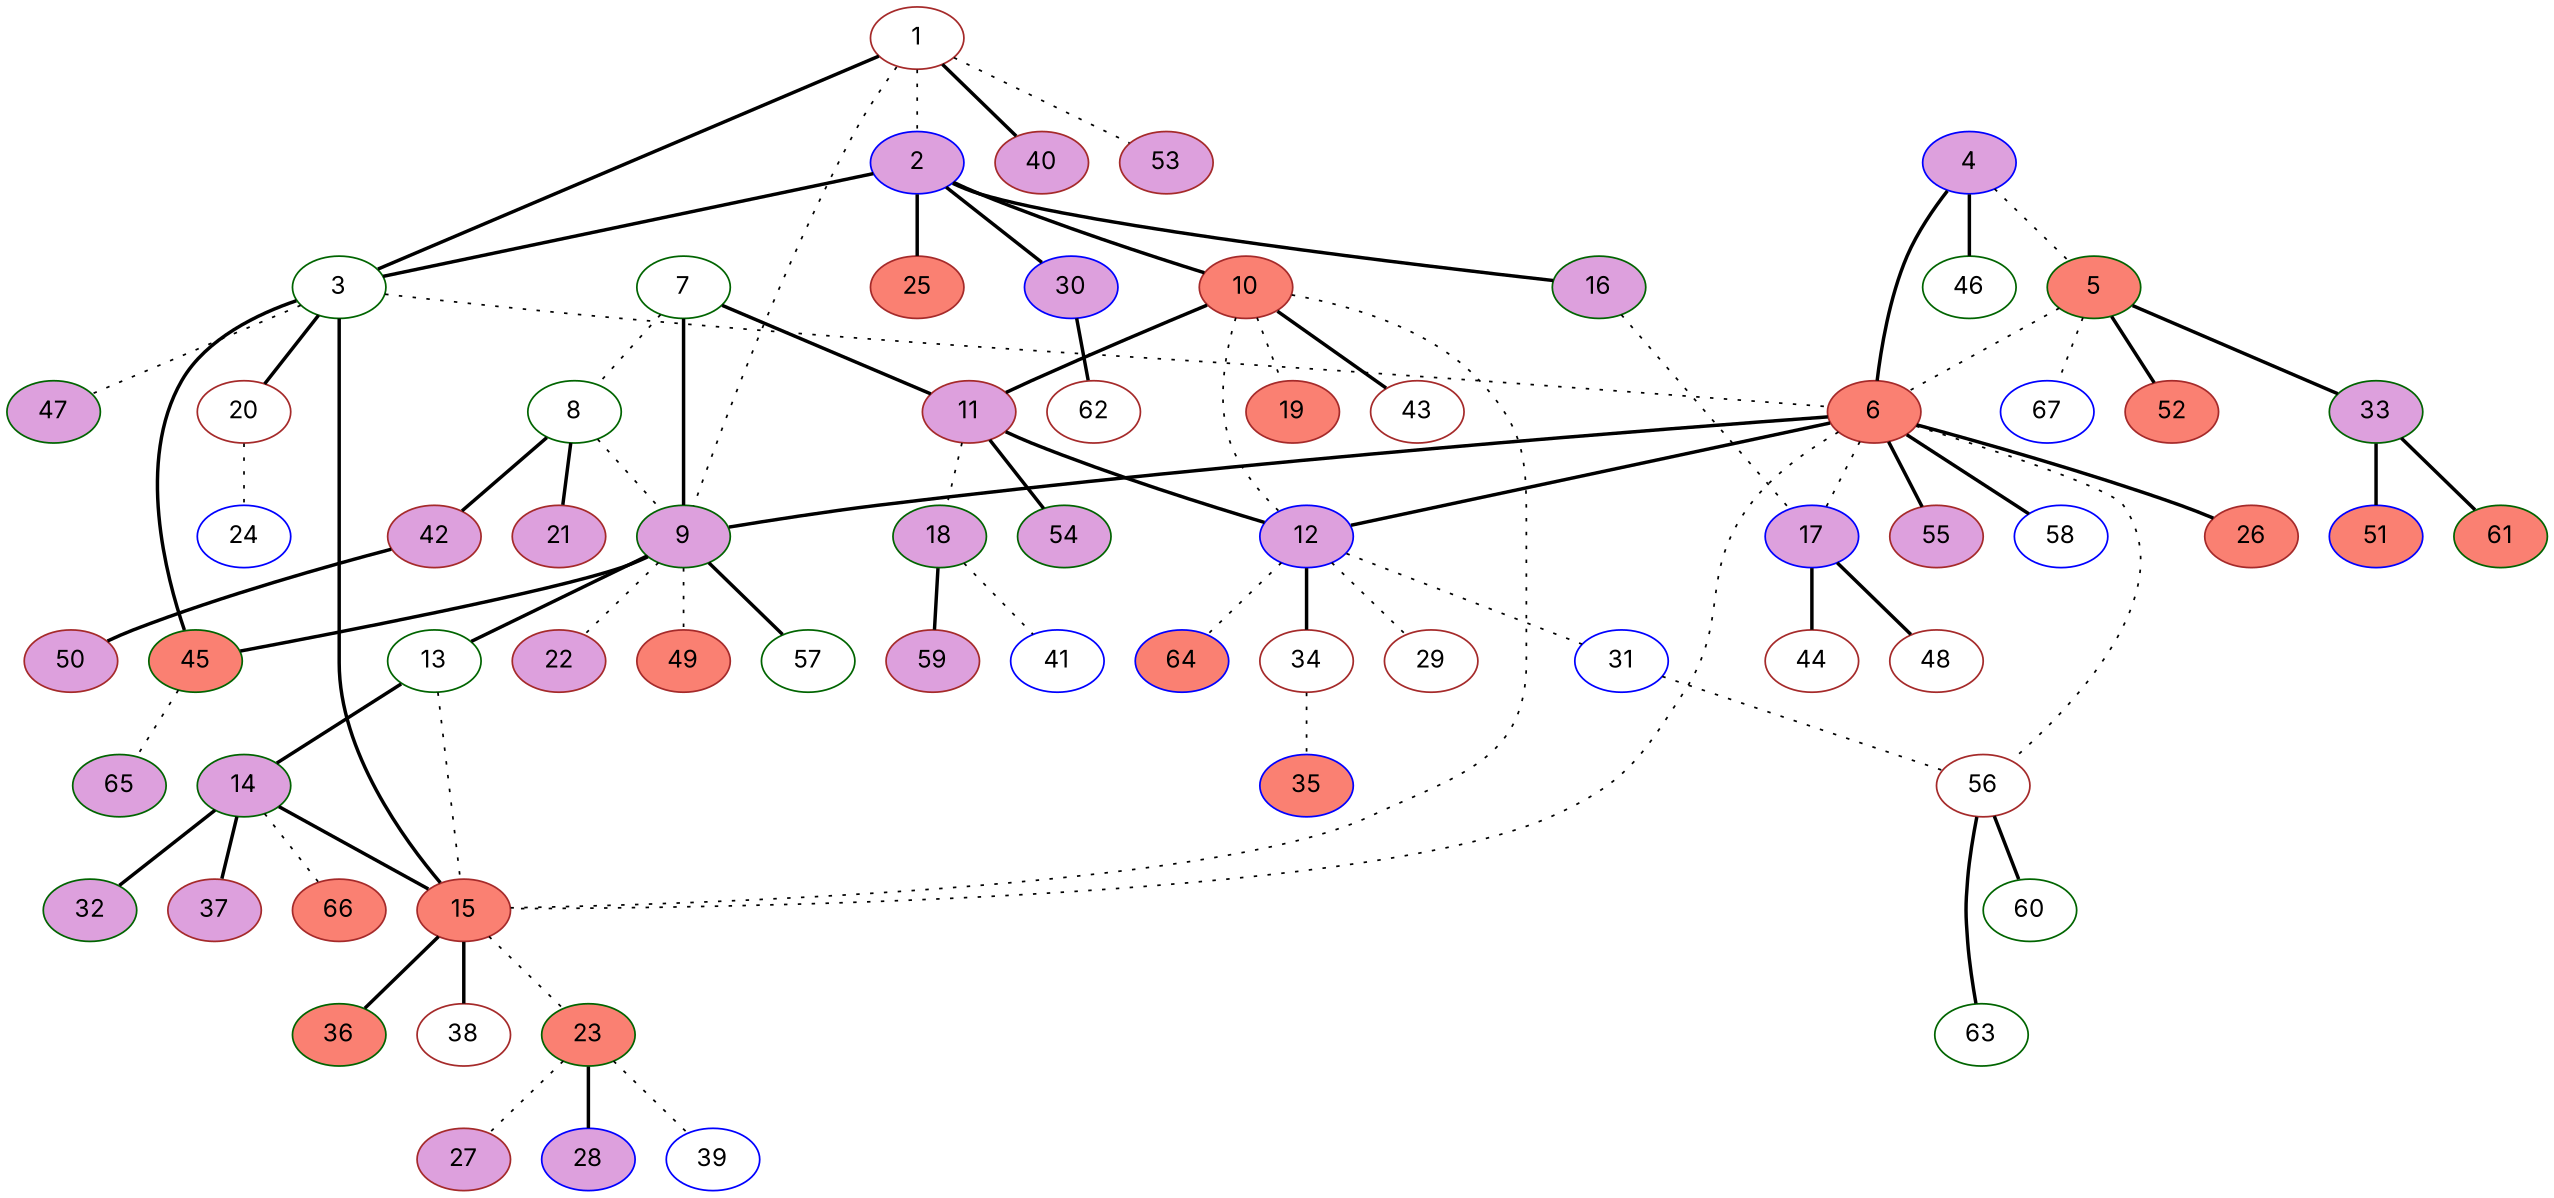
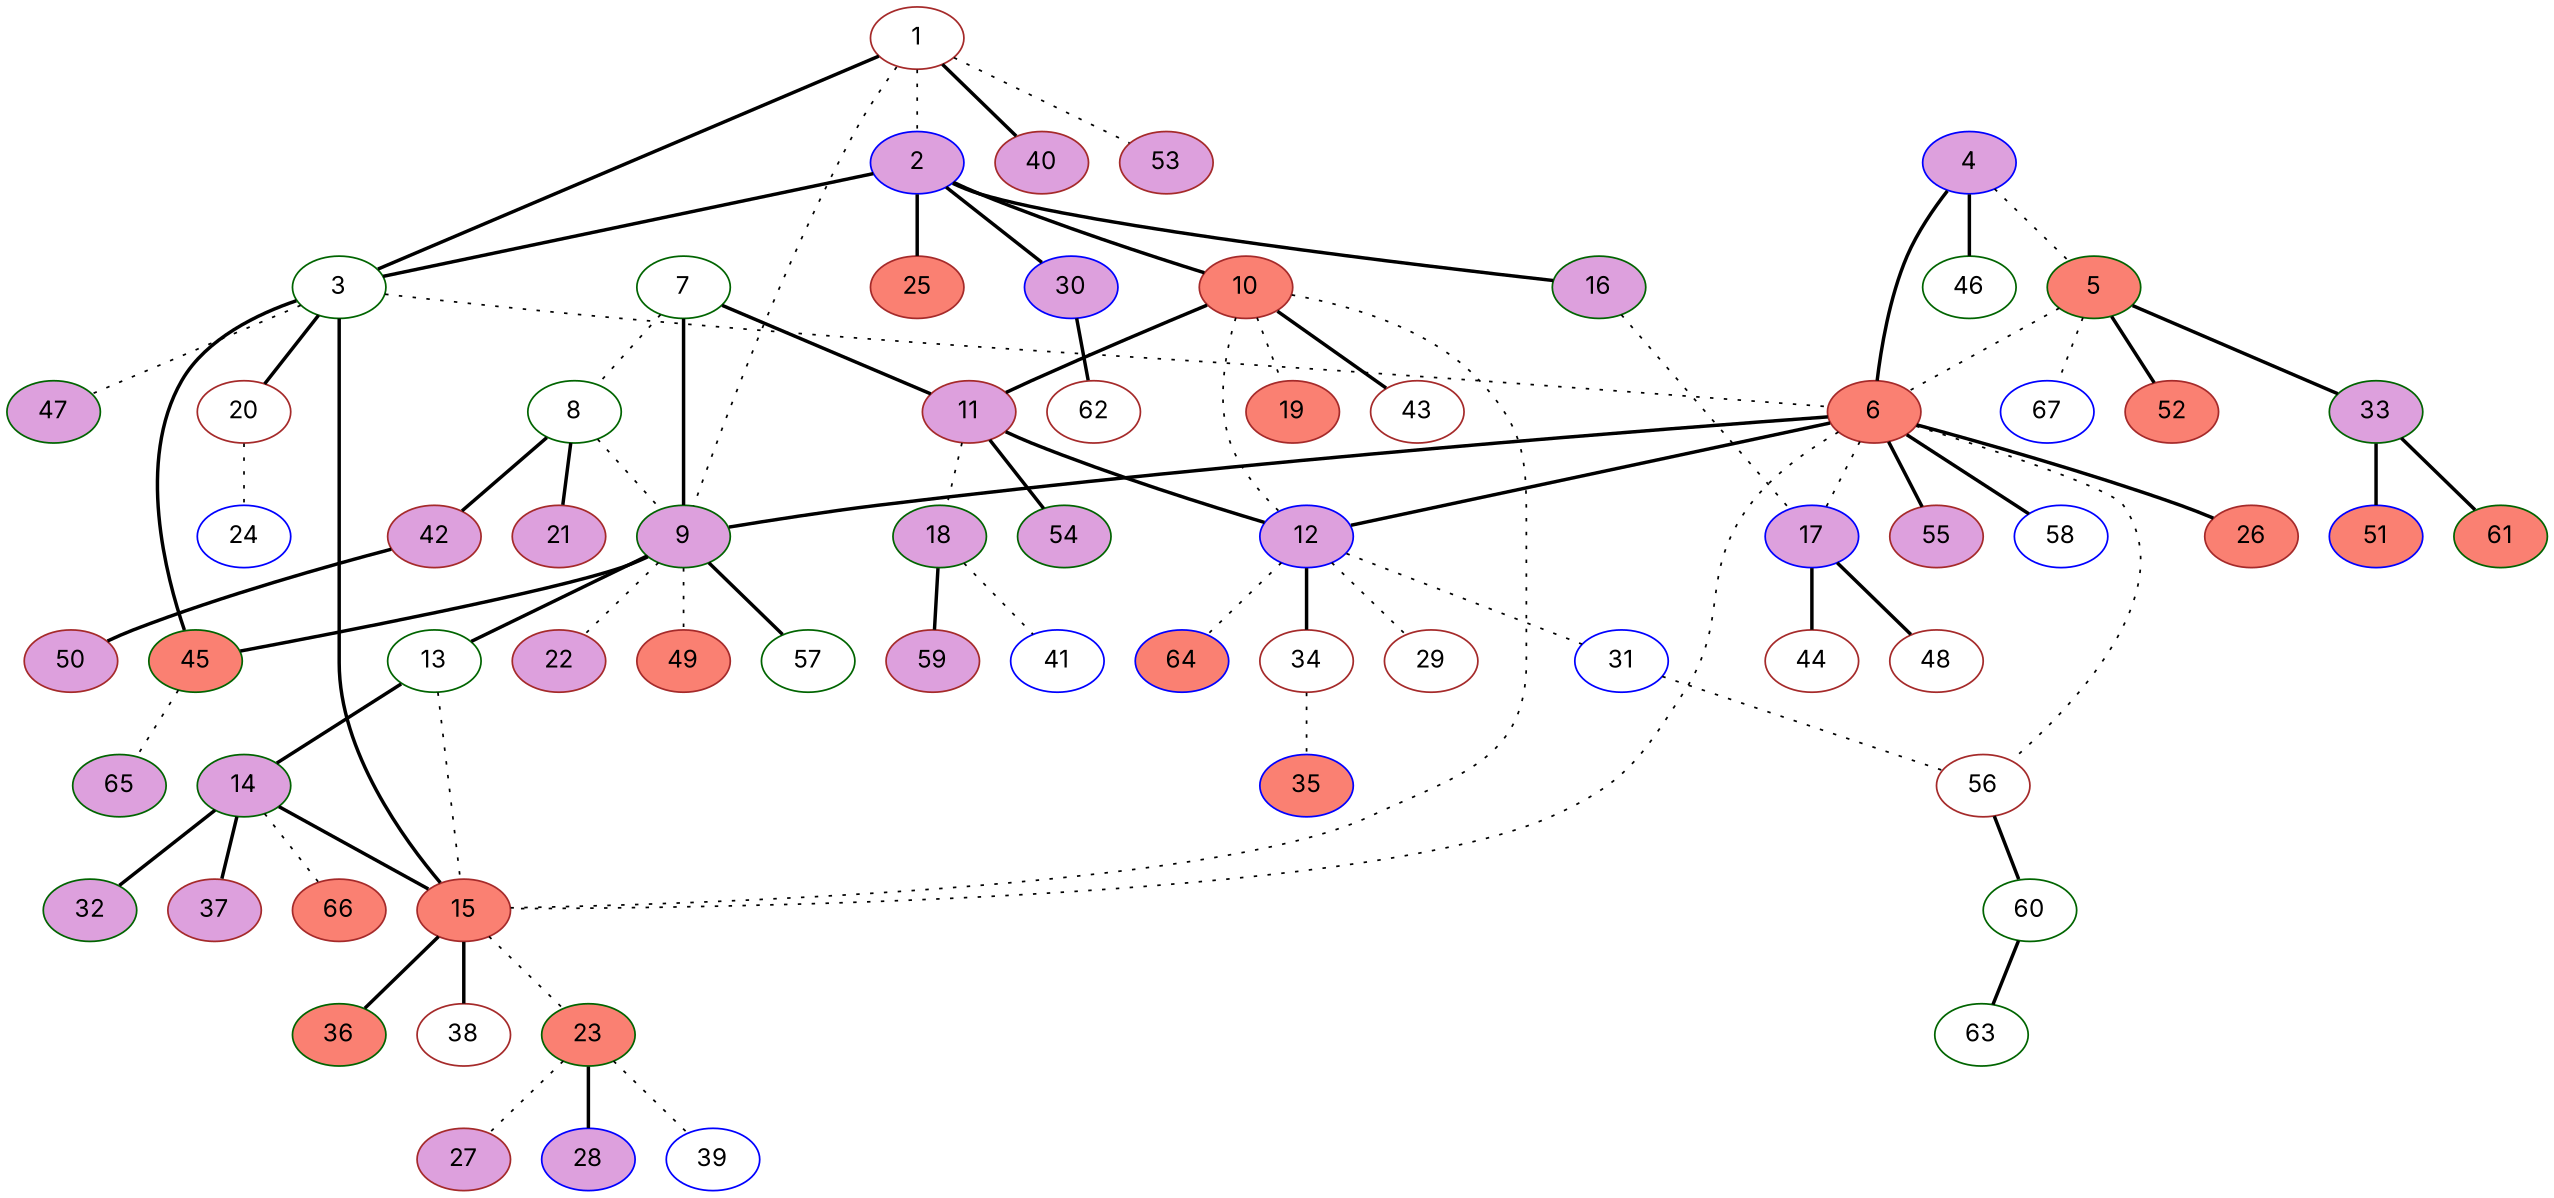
  graph {
    fontname=Inter
    node [color=brown fillcolor=plum fontname=Inter style=filled]
    edge [fontname=Inter style=bold]
    1 [fillcolor=white]
    2 [color=blue]
    3 [color=darkgreen fillcolor=white]
    9 [color=darkgreen]
    40
    53
    10 [fillcolor=salmon]
    16 [color=darkgreen]
    25 [fillcolor=salmon]
    30 [color=blue]
    6 [fillcolor=salmon]
    15 [fillcolor=salmon]
    20 [fillcolor=white]
    45 [color=darkgreen fillcolor=salmon]
    47 [color=darkgreen]
    13 [color=darkgreen fillcolor=white]
    22
    49 [fillcolor=salmon]
    57 [color=darkgreen fillcolor=white]
    12 [color=blue]
    11
    19 [fillcolor=salmon]
    43 [fillcolor=white]
    17 [color=blue]
    62 [fillcolor=white]
    26 [fillcolor=salmon]
    55
    56 [fillcolor=white]
    58 [color=blue fillcolor=white]
    23 [color=darkgreen fillcolor=salmon]
    36 [color=darkgreen fillcolor=salmon]
    38 [fillcolor=white]
    24 [color=blue fillcolor=white]
    65 [color=darkgreen]
    4 [color=blue]
    5 [color=darkgreen fillcolor=salmon]
    46 [color=darkgreen fillcolor=white]
    33 [color=darkgreen]
    52 [fillcolor=salmon]
    67 [color=blue fillcolor=white]
    51 [color=blue fillcolor=salmon]
    61 [color=darkgreen fillcolor=salmon]
    29 [fillcolor=white]
    31 [color=blue fillcolor=white]
    34 [fillcolor=white]
    64 [color=blue fillcolor=salmon]
    44 [fillcolor=white]
    48 [fillcolor=white]
    60 [color=darkgreen fillcolor=white]
    7 [color=darkgreen fillcolor=white]
    8 [color=darkgreen fillcolor=white]
    21
    42
    18 [color=darkgreen]
    54 [color=darkgreen]
    50
    14 [color=darkgreen]
    41 [color=blue fillcolor=white]
    59
    35 [color=blue fillcolor=salmon]
    32 [color=darkgreen]
    37
    66 [fillcolor=salmon]
    27
    28 [color=blue]
    39 [color=blue fillcolor=white]
    63 [color=darkgreen fillcolor=white]
    1 -- 2 [style=dotted]
    1 -- 3
    1 -- 9 [style=dotted]
    1 -- 40
    1 -- 53 [style=dotted]
    2 -- 3
    2 -- 10
    2 -- 16
    2 -- 25
    2 -- 30
    3 -- 6 [style=dotted]
    3 -- 15
    3 -- 20
    3 -- 45
    3 -- 47 [style=dotted]
    9 -- 45
    9 -- 13
    9 -- 22 [style=dotted]
    9 -- 49 [style=dotted]
    9 -- 57
    10 -- 15 [style=dotted]
    10 -- 12 [style=dotted]
    10 -- 11
    10 -- 19 [style=dotted]
    10 -- 43
    16 -- 17 [style=dotted]
    30 -- 62
    6 -- 9
    6 -- 15 [style=dotted]
    6 -- 12
    6 -- 17 [style=dotted]
    6 -- 26
    6 -- 55
    6 -- 56 [style=dotted]
    6 -- 58
    15 -- 23 [style=dotted]
    15 -- 36
    15 -- 38
    20 -- 24 [style=dotted]
    45 -- 65 [style=dotted]
    13 -- 15 [style=dotted]
    13 -- 14
    12 -- 29 [style=dotted]
    12 -- 31 [style=dotted]
    12 -- 34
    12 -- 64 [style=dotted]
    11 -- 12
    11 -- 18 [style=dotted]
    11 -- 54
    17 -- 44
    17 -- 48
    56 -- 60
    23 -- 27 [style=dotted]
    23 -- 28
    23 -- 39 [style=dotted]
    4 -- 6
    4 -- 5 [style=dotted]
    4 -- 46
    5 -- 6 [style=dotted]
    5 -- 33
    5 -- 52
    5 -- 67 [style=dotted]
    33 -- 51
    33 -- 61
    31 -- 56 [style=dotted]
    34 -- 35 [style=dotted]
-   56 -- 63
+   60 -- 63
    7 -- 9
    7 -- 11
    7 -- 8 [style=dotted]
    8 -- 9 [style=dotted]
    8 -- 21
    8 -- 42
    42 -- 50
    18 -- 41 [style=dotted]
    18 -- 59
    14 -- 15
    14 -- 32
    14 -- 37
    14 -- 66 [style=dotted]
  }
